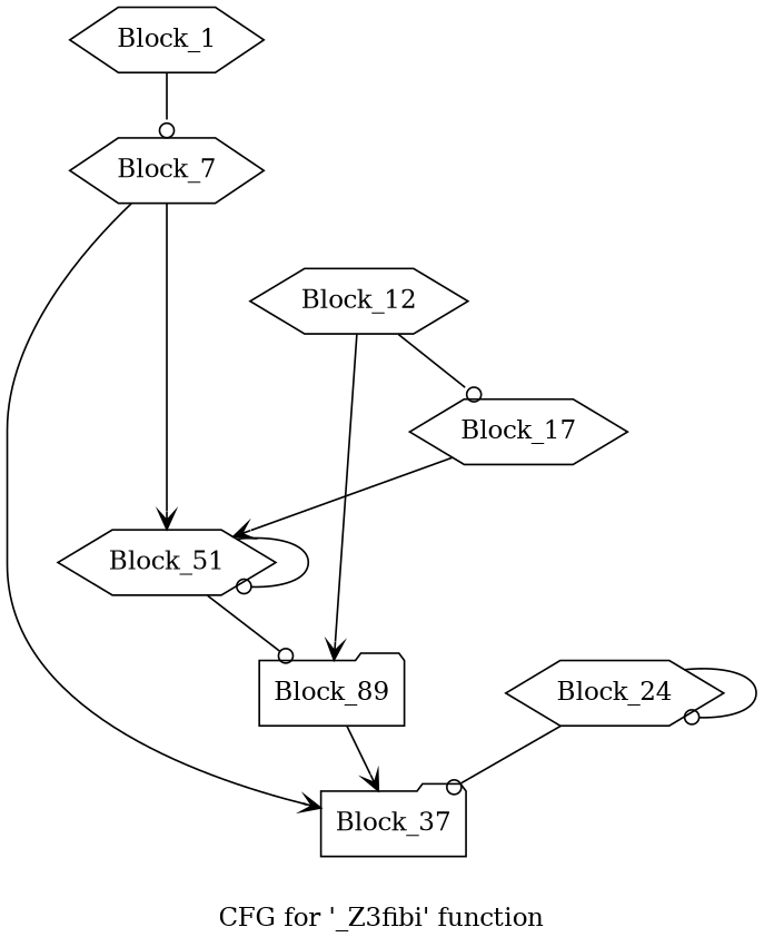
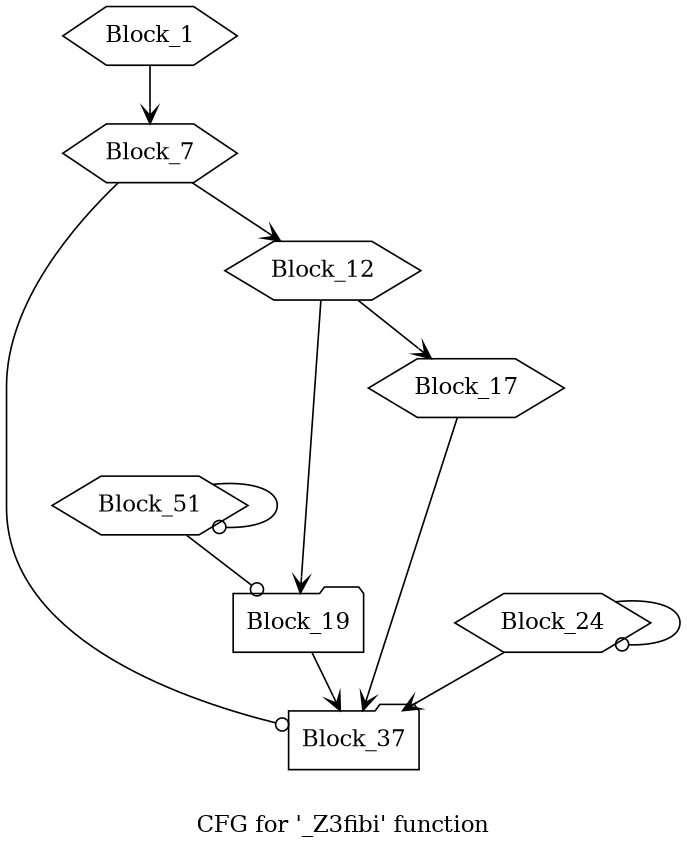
  digraph {
    label="CFG for '_Z3fibi' function"
    node [shape=hexagon]
    edge [arrowhead=vee tailport=s0]
    n1 [label=Block_1]
    n2 [label=Block_7]
    n3 [label=Block_37 shape=folder]
    n4 [label=Block_12]
-   n5 [label=Block_89 shape=folder]
+   n5 [label=Block_19 shape=folder]
    n6 [label=Block_17]
    n7 [label=Block_51]
    n8 [label=Block_24]
-   n1 -> n2 [arrowhead=odot tailport=s1]
-   n2 -> n3
-   n2 -> n7 [tailport=s1]
+   n1 -> n2 [tailport=s1]
+   n2 -> n3 [arrowhead=odot]
+   n2 -> n4 [tailport=s1]
    n4 -> n5
-   n4 -> n6 [arrowhead=odot tailport=s1]
+   n4 -> n6 [tailport=s1]
    n5 -> n3
-   n6 -> n7
+   n6 -> n3
    n7 -> n5 [arrowhead=odot]
    n7 -> n7 [arrowhead=odot tailport=s1]
-   n8 -> n3 [arrowhead=odot]
+   n8 -> n3
    n8 -> n8 [arrowhead=odot tailport=s1]
  }
